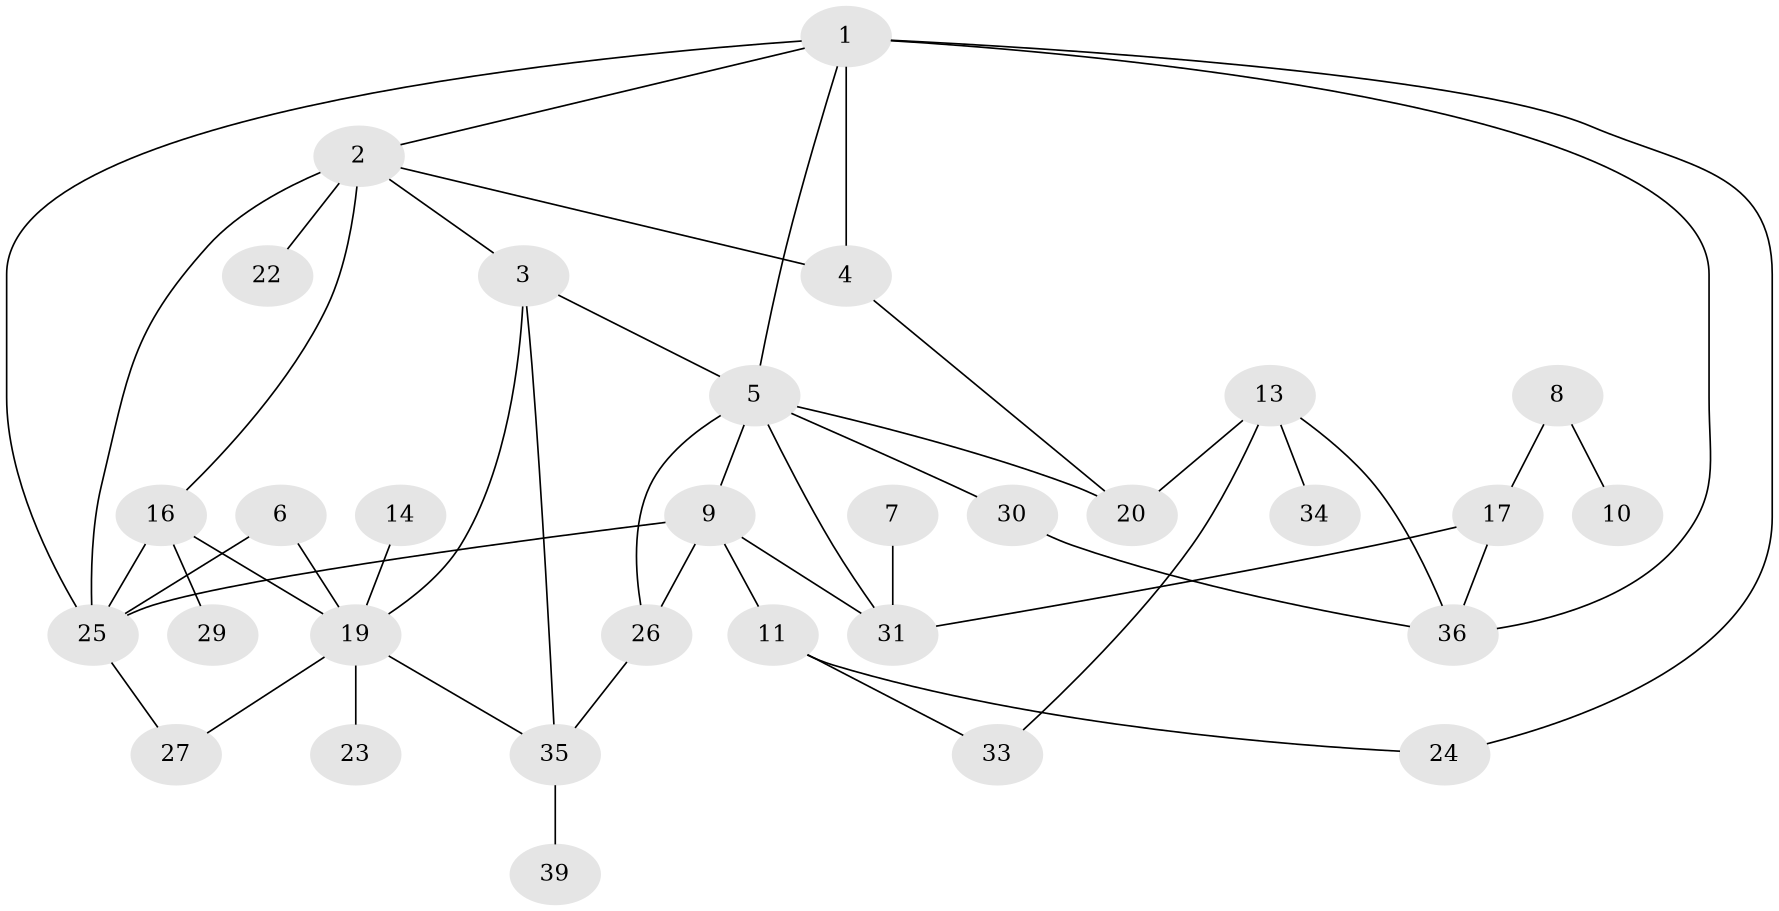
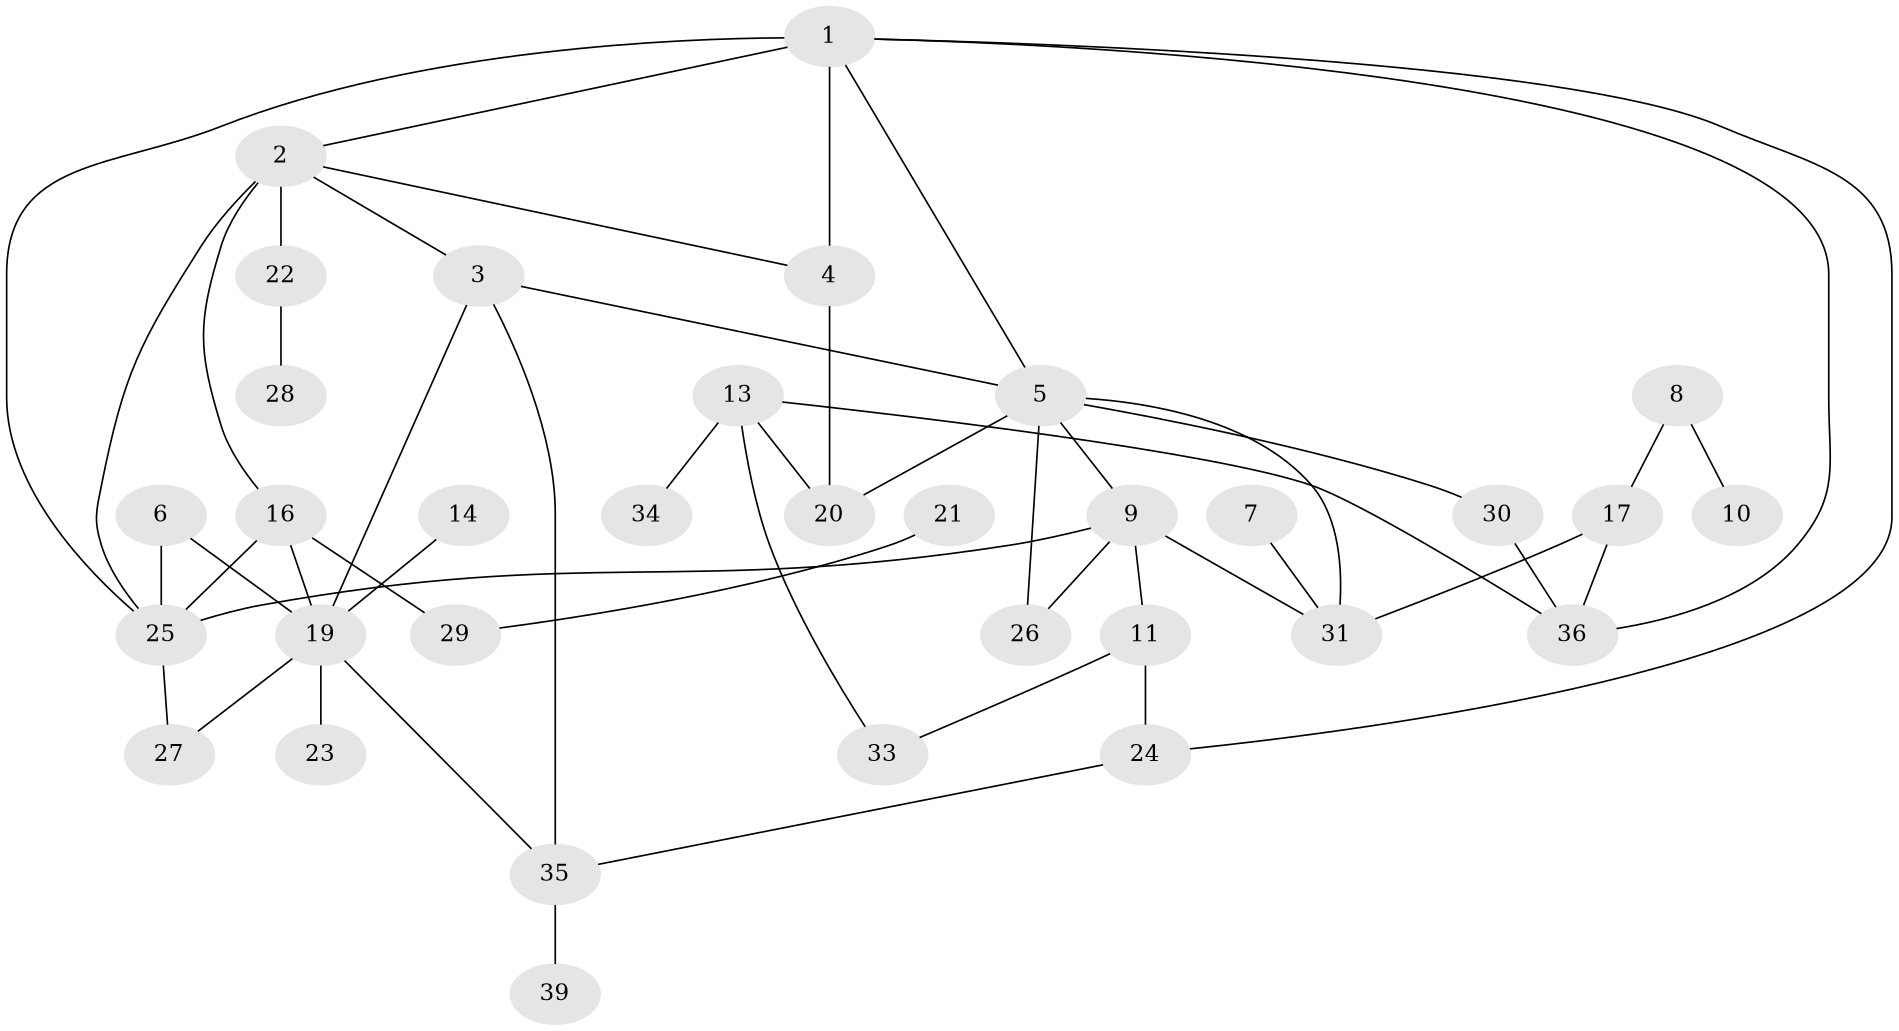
  graph {
    node [color=gray90 style=filled]
    edge [weight=1.0]
    1
    2
    4
    5
    24
    25
    36
    3
    16
    22
    20
    9
    26
    30
    31
    27
    19
    35
    29
+   28
    23
    39
    11
    6
    7
    8
    10
    17
    33
    13
    34
    14
+   21
    1 -- 2
    1 -- 4 [weight=2.0]
    1 -- 5
    1 -- 24
    1 -- 25
    1 -- 36
    2 -- 4
    2 -- 25 [weight=2.0]
    2 -- 3
    2 -- 16
    2 -- 22
    4 -- 20
    5 -- 20 [weight=2.0]
    5 -- 9 [weight=2.0]
    5 -- 26
    5 -- 30
    5 -- 31
    25 -- 27
    3 -- 5
    3 -- 19
    3 -- 35
    16 -- 25
    16 -- 19
    16 -- 29
+   22 -- 28
    9 -- 25
    9 -- 26
    9 -- 31
    9 -- 11
-   26 -- 35
+   24 -- 35
    30 -- 36
    19 -- 27
    19 -- 35
    19 -- 23 [weight=3.0]
    35 -- 39
    11 -- 24
    11 -- 33
    6 -- 25
    6 -- 19
    7 -- 31
    8 -- 10
    8 -- 17
    17 -- 36
    17 -- 31
    13 -- 36
    13 -- 20
    13 -- 33
    13 -- 34
    14 -- 19
+   21 -- 29
  }
